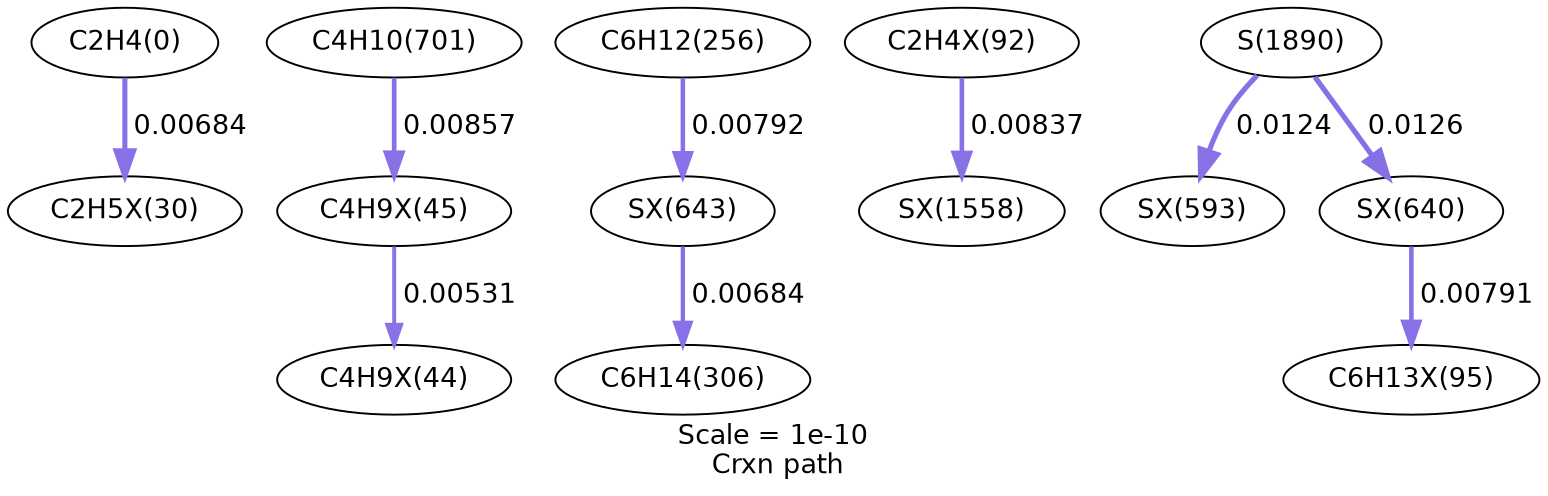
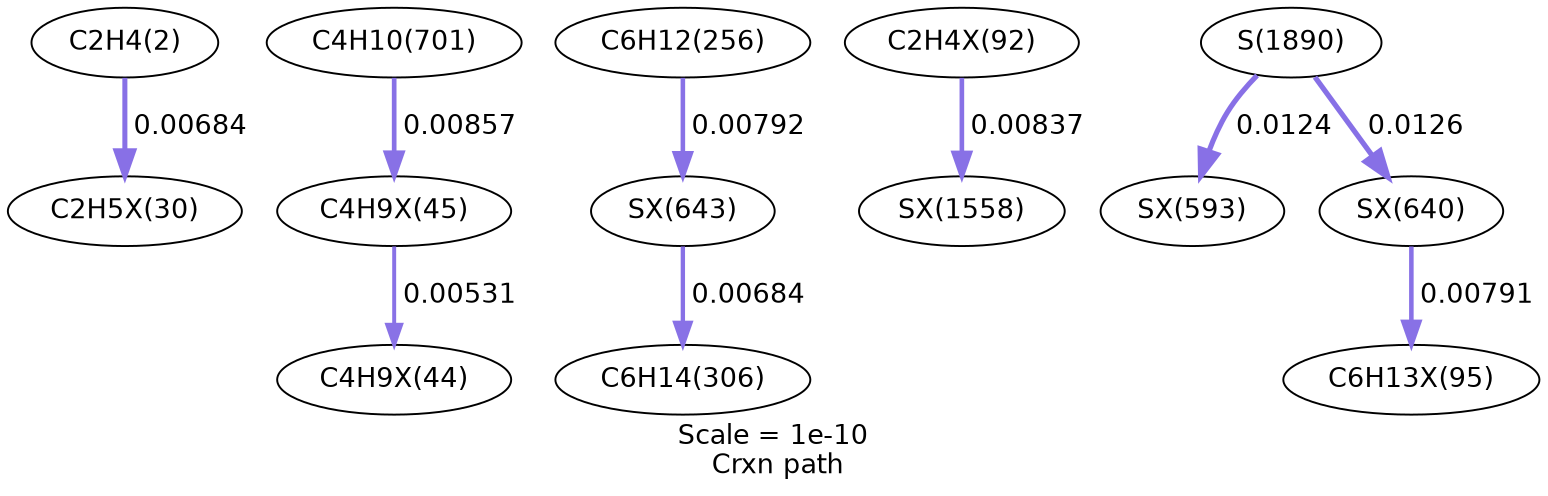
  digraph {
    fontname=Helvetica
    label="Scale = 1e-10\l Crxn path"
    node [fontname=Helvetica]
    edge [arrowsize=1.17 color="0.7, 0.508, 0.9" fontname=Helvetica style="setlinewidth(2.35)"]
-   n1 [label="C2H4(0)"]
+   n1 [label="C2H4(2)"]
    n2 [label="C2H5X(30)"]
    n3 [label="C4H10(701)"]
    n4 [label="C4H9X(45)"]
    n5 [label="C4H9X(44)"]
    n6 [label="SX(643)"]
    n7 [label="C6H14(306)"]
    n8 [label="C6H12(256)"]
    n9 [label="C2H4X(92)"]
    n10 [label="SX(1558)"]
    n11 [label="S(1890)"]
    n12 [label="SX(593)"]
    n13 [label="SX(640)"]
    n14 [label="C6H13X(95)"]
    n1 -> n2 [arrowsize=1.3 color="0.7, 0.511, 0.9" label=" 0.00684" style="setlinewidth(2.6)"]
    n3 -> n4 [arrowsize=1.2 color="0.7, 0.509, 0.9" label=" 0.00857" style="setlinewidth(2.41)"]
    n4 -> n5 [arrowsize=1.02 color="0.7, 0.505, 0.9" label=" 0.00531" style="setlinewidth(2.04)"]
    n6 -> n7 [arrowsize=1.12 color="0.7, 0.507, 0.9" label=" 0.00684" style="setlinewidth(2.24)"]
    n8 -> n6 [label=" 0.00792"]
    n9 -> n10 [arrowsize=1.19 label=" 0.00837" style="setlinewidth(2.39)"]
    n11 -> n12 [arrowsize=1.34 color="0.7, 0.512, 0.9" label=" 0.0124" style="setlinewidth(2.69)"]
    n11 -> n13 [arrowsize=1.35 color="0.7, 0.513, 0.9" label=" 0.0126" style="setlinewidth(2.7)"]
    n13 -> n14 [label=" 0.00791"]
  }
